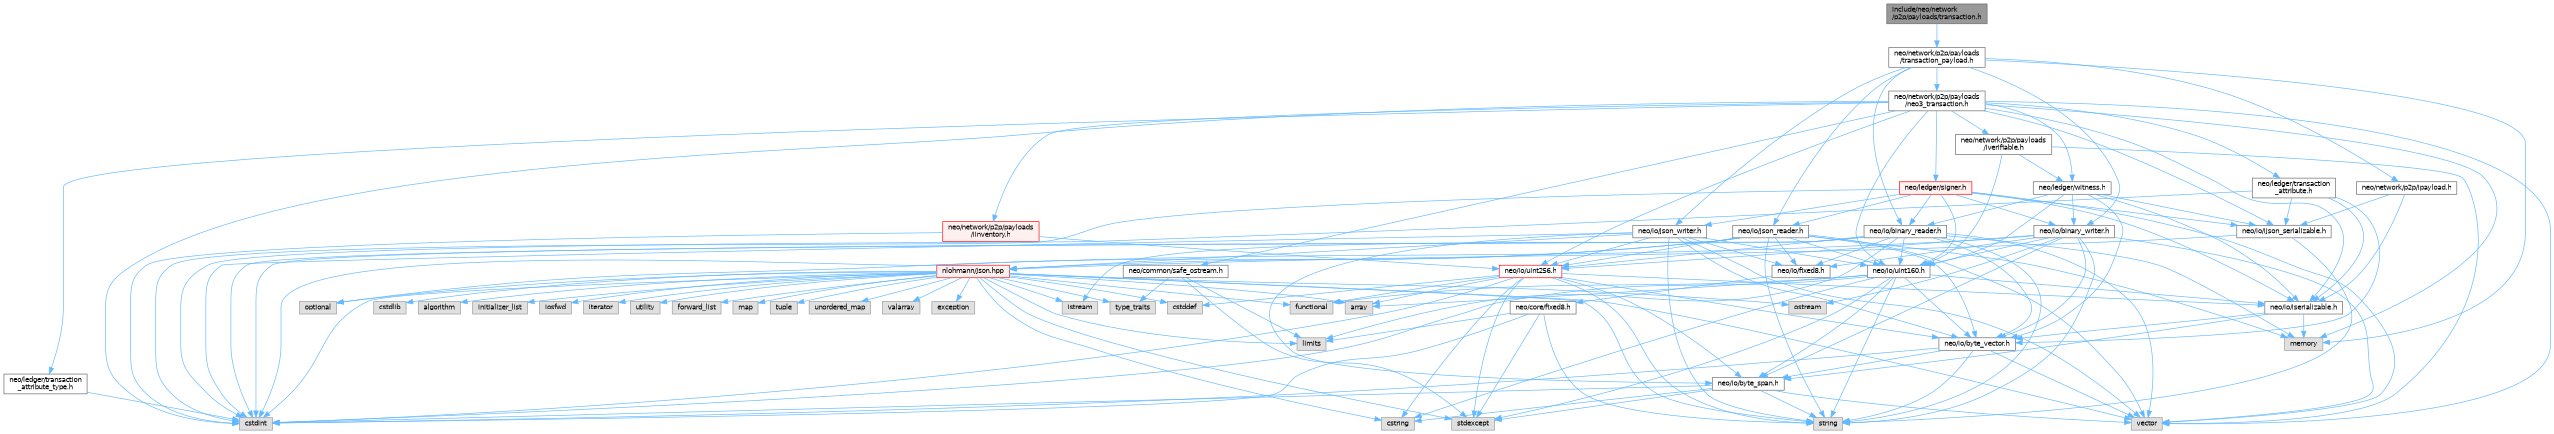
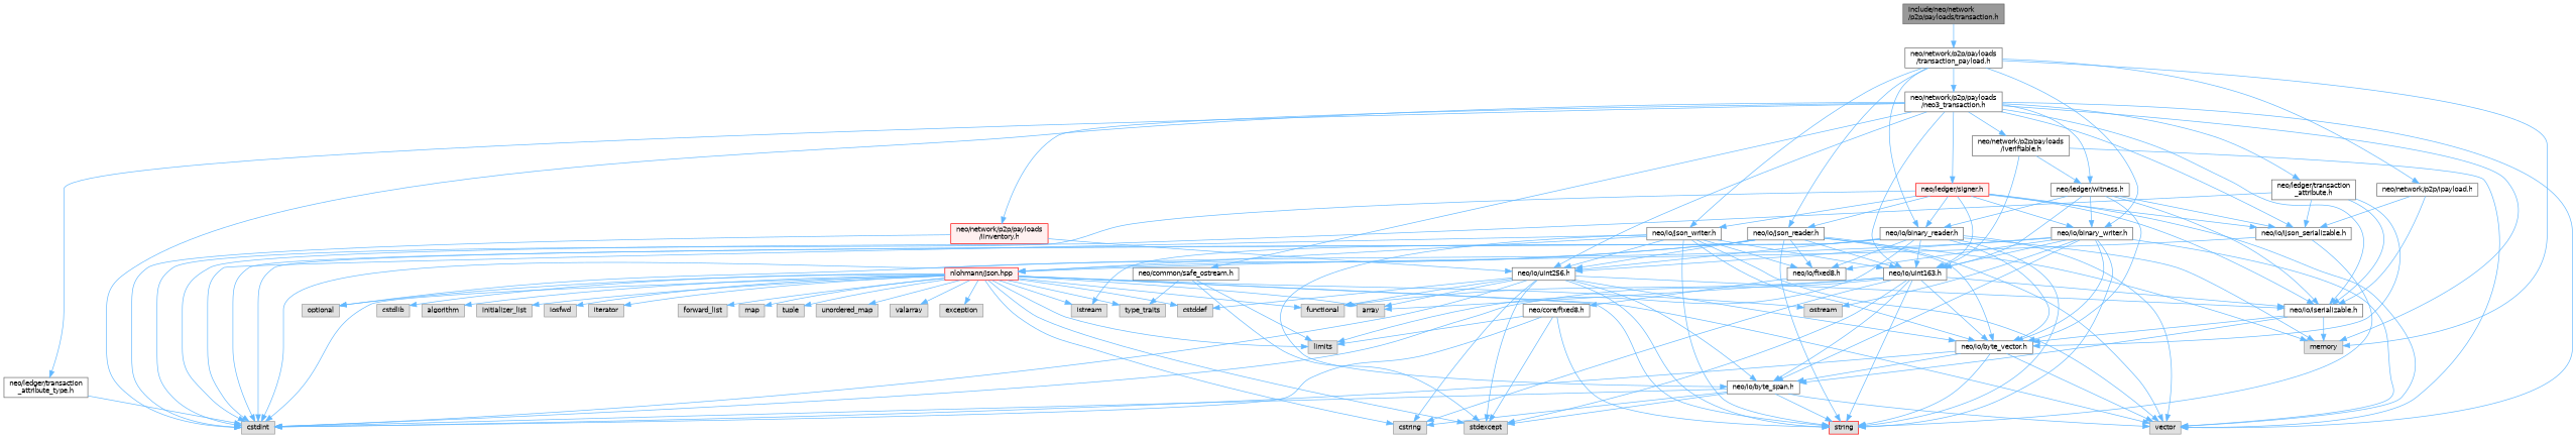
  digraph {
    node [color=grey60 fillcolor="#E0E0E0" fontname=Helvetica fontsize=10 shape=box style=filled]
    edge [color=steelblue1 fontname=Helvetica fontsize=10 labelfontname=Helvetica labelfontsize=10 style=solid]
    n1 [color=gray40 fillcolor=grey60 fontcolor=black height=0.2 label="include/neo/network\l/p2p/payloads/transaction.h" width=0.4]
    n2 [color=grey40 fillcolor=white height=0.2 label="neo/network/p2p/payloads\l/transaction_payload.h" width=0.4]
    n3 [color=grey40 fillcolor=white height=0.2 label="neo/io/binary_reader.h" width=0.4]
    n4 [height=0.2 label=memory width=0.4]
    n5 [color=grey40 fillcolor=white height=0.2 label="neo/io/binary_writer.h" width=0.4]
    n6 [color=grey40 fillcolor=white height=0.2 label="neo/io/json_reader.h" width=0.4]
    n7 [color=grey40 fillcolor=white height=0.2 label="neo/io/json_writer.h" width=0.4]
    n8 [color=grey40 fillcolor=white height=0.2 label="neo/network/p2p/ipayload.h" width=0.4]
    n9 [color=grey40 fillcolor=white height=0.2 label="neo/network/p2p/payloads\l/neo3_transaction.h" width=0.4]
    n10 [color=grey40 fillcolor=white height=0.2 label="neo/io/byte_vector.h" width=0.4]
    n11 [height=0.2 label=cstdint width=0.4]
-   n12 [height=0.2 label=string width=0.4]
+   n12 [color=red height=0.2 label=string width=0.4]
    n13 [height=0.2 label=vector width=0.4]
    n14 [color=grey40 fillcolor=white height=0.2 label="neo/io/fixed8.h" width=0.4]
    n15 [height=0.2 label=limits width=0.4]
-   n16 [color=grey40 fillcolor=white height=0.2 label="neo/io/uint160.h" width=0.4]
-   n17 [color=red fillcolor=white height=0.2 label="neo/io/uint256.h" width=0.4]
+   n16 [color=grey40 fillcolor=white height=0.2 label="neo/io/uint163.h" width=0.4]
+   n17 [color=grey40 fillcolor=white height=0.2 label="neo/io/uint256.h" width=0.4]
    n18 [height=0.2 label=istream width=0.4]
    n19 [color=grey40 fillcolor=white height=0.2 label="neo/io/byte_span.h" width=0.4]
    n20 [height=0.2 label=ostream width=0.4]
    n21 [color=red fillcolor="#FFF0F0" height=0.2 label="nlohmann/json.hpp" width=0.4]
    n22 [height=0.2 label=optional width=0.4]
    n23 [color=grey40 fillcolor=white height=0.2 label="neo/io/iserializable.h" width=0.4]
    n24 [color=grey40 fillcolor=white height=0.2 label="neo/io/ijson_serializable.h" width=0.4]
    n25 [color=grey40 fillcolor=white height=0.2 label="neo/common/safe_ostream.h" width=0.4]
    n26 [color=red fillcolor="#FFF0F0" height=0.2 label="neo/ledger/signer.h" width=0.4]
    n27 [color=grey40 fillcolor=white height=0.2 label="neo/ledger/transaction\l_attribute.h" width=0.4]
    n28 [color=grey40 fillcolor=white height=0.2 label="neo/ledger/transaction\l_attribute_type.h" width=0.4]
    n29 [color=grey40 fillcolor=white height=0.2 label="neo/ledger/witness.h" width=0.4]
    n30 [color=red fillcolor="#FFF0F0" height=0.2 label="neo/network/p2p/payloads\l/iinventory.h" width=0.4]
    n31 [color=grey40 fillcolor=white height=0.2 label="neo/network/p2p/payloads\l/iverifiable.h" width=0.4]
    n32 [color=grey40 fillcolor=white height=0.2 label="neo/core/fixed8.h" width=0.4]
    n33 [height=0.2 label=cstring width=0.4]
    n34 [height=0.2 label=stdexcept width=0.4]
    n35 [height=0.2 label=array width=0.4]
    n36 [height=0.2 label=functional width=0.4]
    n37 [height=0.2 label=cstddef width=0.4]
    n38 [height=0.2 label=algorithm width=0.4]
    n39 [height=0.2 label=initializer_list width=0.4]
    n40 [height=0.2 label=iosfwd width=0.4]
    n41 [height=0.2 label=iterator width=0.4]
-   n42 [height=0.2 label=utility width=0.4]
    n43 [height=0.2 label=forward_list width=0.4]
    n44 [height=0.2 label=map width=0.4]
    n45 [height=0.2 label=tuple width=0.4]
    n46 [height=0.2 label=type_traits width=0.4]
    n47 [height=0.2 label=unordered_map width=0.4]
    n48 [height=0.2 label=valarray width=0.4]
    n49 [height=0.2 label=exception width=0.4]
    n50 [height=0.2 label=cstdlib width=0.4]
    n1 -> n2
    n2 -> n3
    n2 -> n4
    n2 -> n5
    n2 -> n6
    n2 -> n7
    n2 -> n8
    n2 -> n9
    n3 -> n4
    n3 -> n10
    n3 -> n11
    n3 -> n12
    n3 -> n13
    n3 -> n14
    n3 -> n15
    n3 -> n16
    n3 -> n17
    n3 -> n18
    n5 -> n10
    n5 -> n11
    n5 -> n12
    n5 -> n13
    n5 -> n14
    n5 -> n16
    n5 -> n17
    n5 -> n19
    n5 -> n20
    n6 -> n4
    n6 -> n10
    n6 -> n11
    n6 -> n12
    n6 -> n13
    n6 -> n14
    n6 -> n16
    n6 -> n17
    n6 -> n21
    n6 -> n22
    n7 -> n10
    n7 -> n11
    n7 -> n12
    n7 -> n13
    n7 -> n14
    n7 -> n16
    n7 -> n17
    n7 -> n19
    n7 -> n21
    n8 -> n23
    n8 -> n24
    n9 -> n4
    n9 -> n11
    n9 -> n13
    n9 -> n16
    n9 -> n17
    n9 -> n23
    n9 -> n24
    n9 -> n25
    n9 -> n26
    n9 -> n27
    n9 -> n28
    n9 -> n29
    n9 -> n30
    n9 -> n31
    n10 -> n11
    n10 -> n12
    n10 -> n13
    n10 -> n19
    n14 -> n32
    n16 -> n10
    n16 -> n11
    n16 -> n12
    n16 -> n19
    n16 -> n23
    n16 -> n33
    n16 -> n34
    n16 -> n35
    n16 -> n36
    n17 -> n10
    n17 -> n11
    n17 -> n12
    n17 -> n19
    n17 -> n23
    n17 -> n33
    n17 -> n34
    n17 -> n35
    n17 -> n36
    n17 -> n37
    n19 -> n11
    n19 -> n12
    n19 -> n13
    n19 -> n33
    n19 -> n34
    n21 -> n11
    n21 -> n12
    n21 -> n13
    n21 -> n15
    n21 -> n18
    n21 -> n20
    n21 -> n22
    n21 -> n33
    n21 -> n34
    n21 -> n35
    n21 -> n36
    n21 -> n37
    n21 -> n38
    n21 -> n39
    n21 -> n40
    n21 -> n41
-   n21 -> n42
    n21 -> n43
    n21 -> n44
    n21 -> n45
    n21 -> n46
    n21 -> n47
    n21 -> n48
    n21 -> n49
    n21 -> n50
    n23 -> n4
    n23 -> n10
    n23 -> n19
    n24 -> n12
    n24 -> n21
    n25 -> n15
    n25 -> n34
    n25 -> n46
    n26 -> n3
    n26 -> n5
    n26 -> n6
    n26 -> n7
    n26 -> n11
    n26 -> n13
    n26 -> n16
    n26 -> n23
    n26 -> n24
    n27 -> n10
    n27 -> n11
    n27 -> n23
    n27 -> n24
    n28 -> n11
    n29 -> n3
    n29 -> n5
    n29 -> n10
    n29 -> n16
    n29 -> n23
    n29 -> n24
    n30 -> n11
    n30 -> n17
    n31 -> n13
    n31 -> n16
    n31 -> n29
    n32 -> n11
    n32 -> n12
    n32 -> n15
    n32 -> n34
  }
